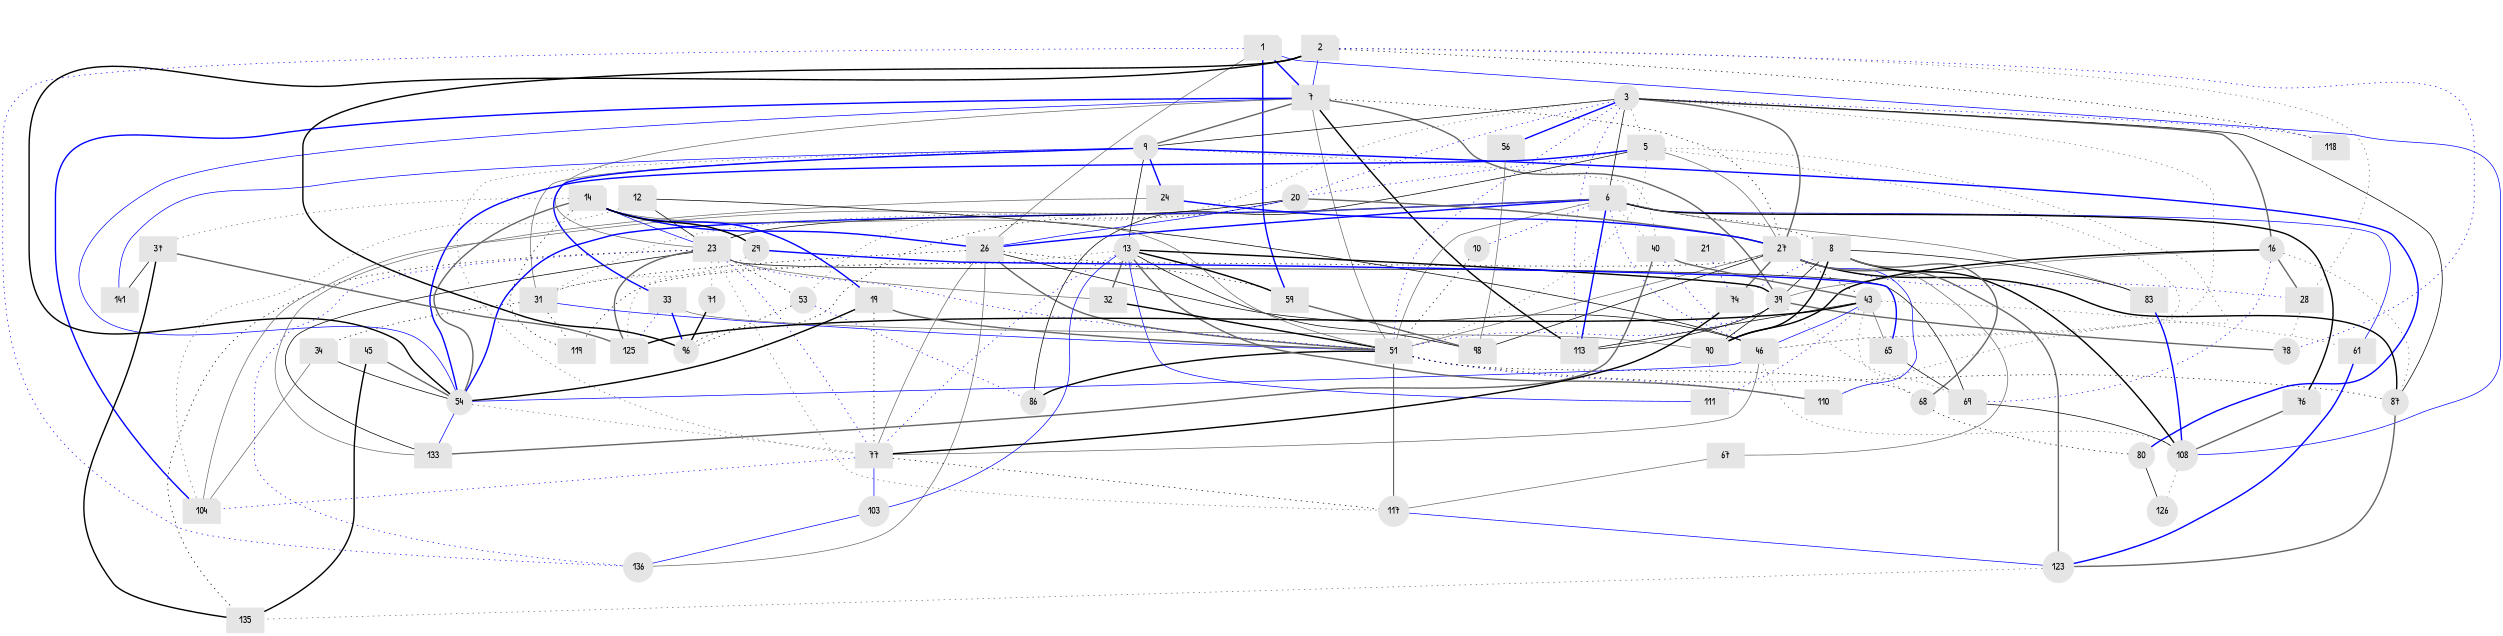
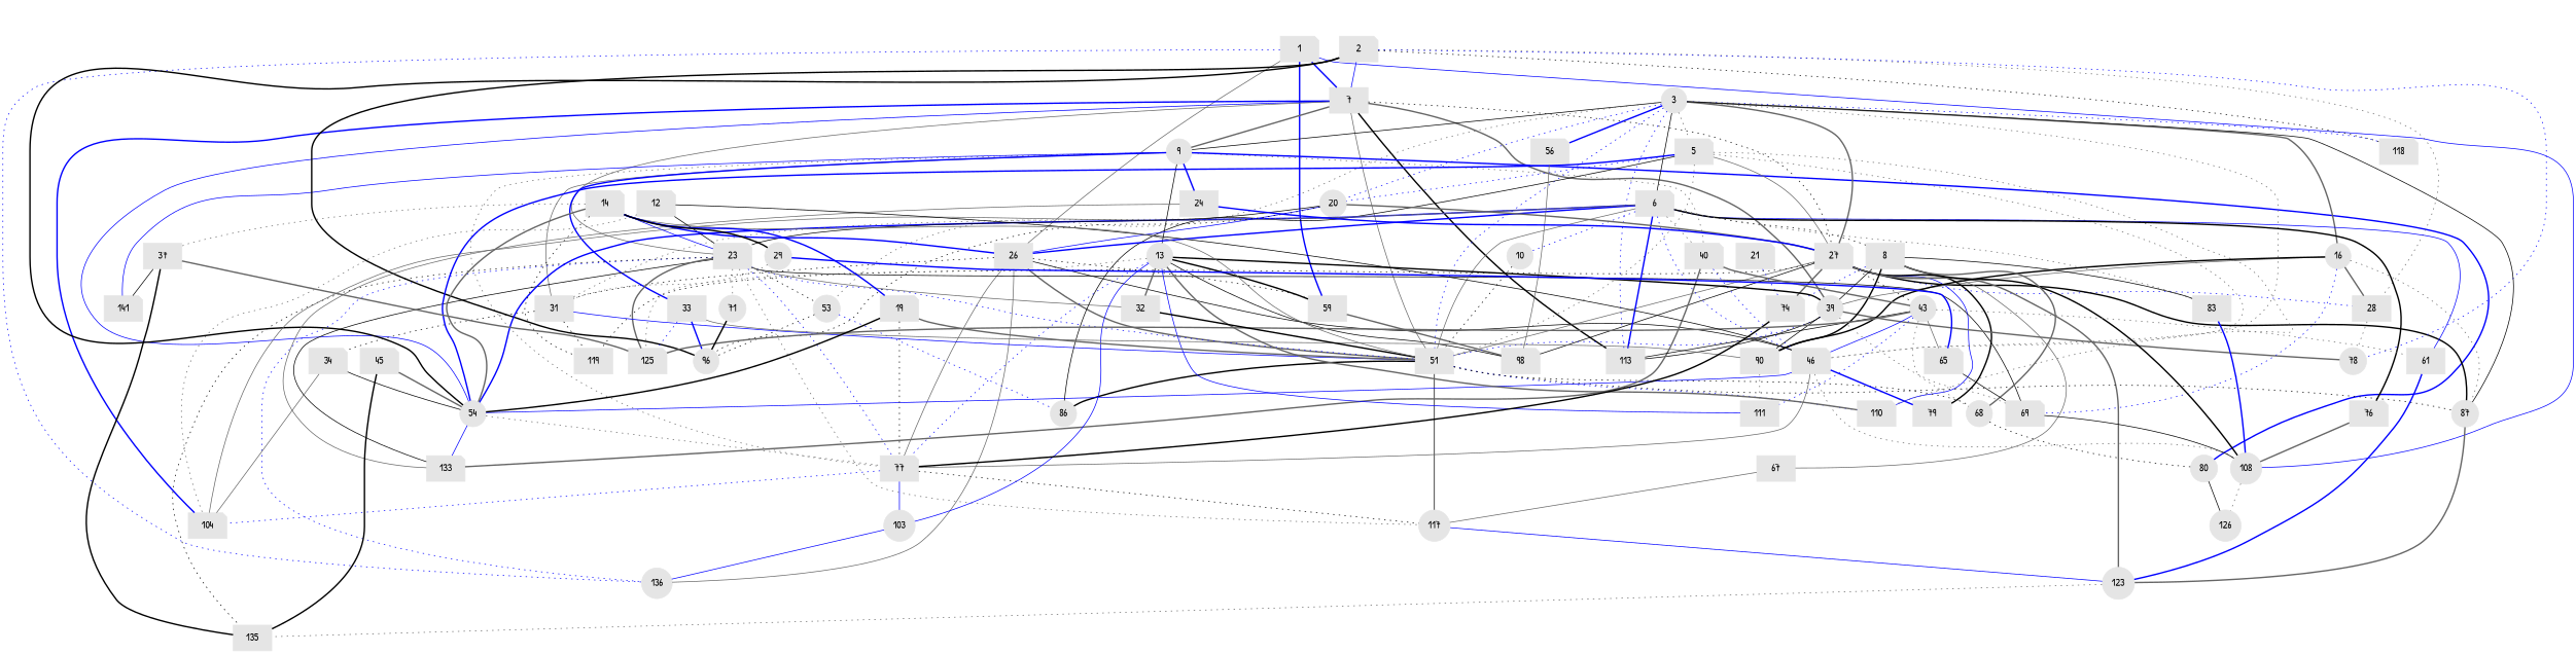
  graph {
    fontname="Patrick Hand"
    node [color=gray90 fontname="Patrick Hand" shape=note style=filled]
    edge [color=gray40 fontname="Patrick Hand" style=dotted]
    1 [super="+66"]
    7 [shape=box super="+36+93+106"]
    26 [shape=box super="+114"]
    59 [shape=box]
    108 [shape=circle]
    136 [shape=circle]
    54 [shape=circle super="+94+105+58+72"]
    9 [shape=circle super="+42+38+15"]
    27 [super="+41+70+60+44"]
    51 [super="+107"]
    113 [shape=box]
    104
    23 [super="+101+100+48+47"]
    39 [shape=circle super="+127"]
    46 [super="+57"]
    31 [shape=box super="+116"]
    77 [super="+92+132+143+120"]
    98 [super="+138"]
    103 [shape=circle]
    126 [shape=circle]
    2 [super="+52"]
    28 [shape=box]
    78 [shape=circle]
    96 [shape=circle]
    118
    133
    3 [shape=circle super="+11+4"]
    5 [super="+121+55+35"]
    6 [super="+139+22"]
    16 [shape=circle super="+128"]
    20 [shape=circle super="+25+88"]
    53 [shape=circle]
    56
    87 [shape=circle super="+89"]
    86 [shape=circle]
    110
    8 [shape=box super="+50+17"]
    10 [shape=circle]
    40
    61 [shape=box super="+97"]
    76
    83 [shape=box]
    13 [shape=circle super="+91+30"]
    24 [shape=box]
    33 [shape=box super="+84"]
    80 [shape=circle]
    141
    90 [shape=box super="+131"]
    69 [super="+73"]
    74
    119 [shape=box]
    43 [shape=circle super="+102"]
    67 [shape=box]
+   79 [shape=box]
    123 [shape=circle]
    68 [shape=circle]
    117 [shape=circle]
    34 [super="+75"]
    32 [shape=box]
    125
    71 [shape=circle]
    135 [shape=box]
    111 [shape=box]
    12
    14 [super="+62"]
    19
    29 [shape=circle]
    37 [shape=box super="+82"]
    65
    21
    45
    1 -- 7 [color=blue style=bold]
    1 -- 26 [style=solid]
    1 -- 59 [color=blue style=bold]
    1 -- 108 [color=blue style=solid]
    1 -- 136 [color=blue]
    7 -- 54 [color=blue style=solid]
    7 -- 9 [style=bold]
    7 -- 27 [color=black]
    7 -- 51 [style=solid]
    7 -- 113 [color=black style=bold]
    7 -- 104 [color=blue style=bold]
    7 -- 23 [style=solid]
    7 -- 39 [style=bold]
    26 -- 59 [color=black]
    26 -- 136 [style=solid]
    26 -- 51 [style=bold]
    26 -- 46 [color=black style=solid]
    26 -- 31 [color=black]
    26 -- 77 [style=solid]
    59 -- 98 [style=bold]
    108 -- 126
    54 -- 77 [weight=2]
    54 -- 133 [color=blue style=solid]
    9 -- 31 [style=solid]
    9 -- 77
    9 -- 40
    9 -- 13 [color=black style=solid]
    9 -- 24 [color=blue style=bold]
    9 -- 33 [color=blue style=bold]
    9 -- 80 [color=blue style=bold]
    9 -- 141 [color=blue style=solid]
    27 -- 51 [style=solid]
    27 -- 98 [color=black style=solid]
    27 -- 28 [color=blue]
    27 -- 87 [color=black style=bold]
    27 -- 110 [color=blue style=solid]
    27 -- 74 [style=bold]
    27 -- 119 [color=black]
    27 -- 43 [color=black]
    27 -- 67 [style=solid]
+   27 -- 79 [color=black style=bold]
    27 -- 123 [style=bold]
    51 -- 87 [color=black]
    51 -- 86 [color=black style=bold]
    51 -- 110 [color=blue]
    51 -- 68 [color=black]
    51 -- 117 [color=black style=solid weight=2]
    23 -- 136 [color=blue]
    23 -- 51 [color=blue]
    23 -- 77 [color=blue weight=2]
    23 -- 133 [color=black style=solid]
    23 -- 53 [color=black]
    23 -- 69 [color=black style=solid]
    23 -- 117
    23 -- 32 [style=solid]
    23 -- 125 [style=bold]
    23 -- 71
    23 -- 135 [color=black]
    39 -- 51 [color=blue]
    39 -- 113 [color=black style=solid]
    39 -- 78 [style=bold]
    39 -- 90 [color=black style=solid]
    39 -- 69
    46 -- 108
    46 -- 54 [color=blue style=solid]
    46 -- 77 [style=solid]
+   46 -- 79 [color=blue style=bold]
    31 -- 51 [color=blue style=solid]
    31 -- 119 [color=black]
    31 -- 34 [color=black]
    77 -- 104 [color=blue]
    77 -- 103 [color=blue style=solid]
    77 -- 117 [color=black]
    103 -- 136 [color=blue style=solid]
    2 -- 7 [color=blue style=solid]
    2 -- 54 [color=black style=bold]
    2 -- 28
    2 -- 78 [color=blue]
    2 -- 96 [color=black style=bold]
    2 -- 118 [color=black]
    28 -- 78
    3 -- 9 [color=black style=solid]
    3 -- 27 [style=bold]
    3 -- 51 [color=blue]
    3 -- 113 [color=blue]
    3 -- 46
    3 -- 118 [color=blue]
    3 -- 5 [weight=2]
    3 -- 6 [color=black style=solid]
    3 -- 16 [style=bold]
    3 -- 20 [color=blue]
    3 -- 53
    3 -- 56 [color=blue style=bold]
    3 -- 87 [color=black style=solid]
    5 -- 54 [color=blue style=bold]
    5 -- 27 [style=solid]
    5 -- 51
    5 -- 46
    5 -- 20 [color=blue]
    5 -- 86 [color=black style=solid]
    5 -- 110
    6 -- 26 [color=blue style=bold]
    6 -- 54 [color=blue style=bold]
    6 -- 51 [style=solid weight=2]
    6 -- 113 [color=blue style=bold]
    6 -- 104 [style=solid]
    6 -- 46 [color=blue]
    6 -- 31
    6 -- 8 [color=black weight=2]
    6 -- 10 [color=blue]
    6 -- 40
    6 -- 61 [color=blue style=solid weight=4]
    6 -- 76 [color=black style=bold]
-   6 -- 83 [style=solid]
+   6 -- 83
    16 -- 39 [style=solid]
    16 -- 28 [style=bold]
    16 -- 87
    16 -- 90 [color=black style=bold]
    16 -- 69 [color=blue]
    20 -- 26 [color=blue style=solid]
    20 -- 27 [style=bold]
    20 -- 23 [color=black style=solid]
    20 -- 96 [color=black]
    53 -- 96 [color=black]
    53 -- 86 [color=blue]
    56 -- 98 [style=solid]
    87 -- 123 [style=bold]
    8 -- 108 [color=black style=bold]
    8 -- 39 [color=black style=solid]
    8 -- 83 [color=black style=solid]
    8 -- 90 [color=black style=bold]
    8 -- 74 [color=blue]
    8 -- 68 [style=bold]
    10 -- 51 [color=black]
    40 -- 46 [color=blue]
    40 -- 133 [style=bold]
    40 -- 43 [style=bold]
    61 -- 123 [color=blue style=bold]
    76 -- 108 [style=bold]
    83 -- 108 [color=blue style=bold]
    13 -- 59 [color=black style=bold]
    13 -- 39 [color=black style=bold]
    13 -- 77 [color=blue weight=2]
    13 -- 98 [color=black style=solid]
    13 -- 103 [color=blue style=solid]
    13 -- 110 [style=bold]
    13 -- 32 [style=bold]
    13 -- 125
    13 -- 111 [color=blue style=solid]
    24 -- 27 [color=blue style=bold]
    24 -- 133 [style=solid]
    33 -- 96 [color=blue style=bold]
    33 -- 90 [style=solid]
    33 -- 125 [color=blue]
    80 -- 126 [color=black style=solid]
    90 -- 111
    69 -- 108 [color=black style=solid]
    74 -- 77 [color=black style=bold]
    43 -- 113 [color=black style=solid]
    43 -- 46 [color=blue style=solid]
    43 -- 61
    43 -- 68
-   43 -- 125 [color=black style=bold]
+   43 -- 125 [style=bold]
    43 -- 111 [color=blue]
    43 -- 65 [style=solid]
    67 -- 117 [style=solid]
    123 -- 135
    68 -- 80 [color=black]
    117 -- 123 [color=blue style=solid]
    34 -- 54 [color=black style=solid]
    34 -- 104 [style=solid]
    32 -- 51 [color=black style=bold]
    71 -- 96 [color=black style=bold]
    12 -- 104
    12 -- 23 [color=black style=solid]
    12 -- 46 [color=black style=solid]
    14 -- 26 [color=blue style=bold]
    14 -- 54 [style=bold]
    14 -- 51 [style=solid]
    14 -- 23 [color=blue style=solid]
    14 -- 119 [color=black]
    14 -- 19 [color=blue style=bold]
    14 -- 29 [color=black style=bold]
    14 -- 37
    19 -- 54 [color=black style=bold]
    19 -- 51 [style=bold]
    19 -- 77 [color=black]
    29 -- 31
    29 -- 65 [color=blue style=bold]
    37 -- 141 [color=black style=solid]
    37 -- 125 [style=bold]
    37 -- 135 [color=black style=bold]
    65 -- 69 [color=black style=solid]
    21 -- 74 [color=blue]
    45 -- 54 [style=bold weight=2]
    45 -- 135 [color=black style=bold]
  }
